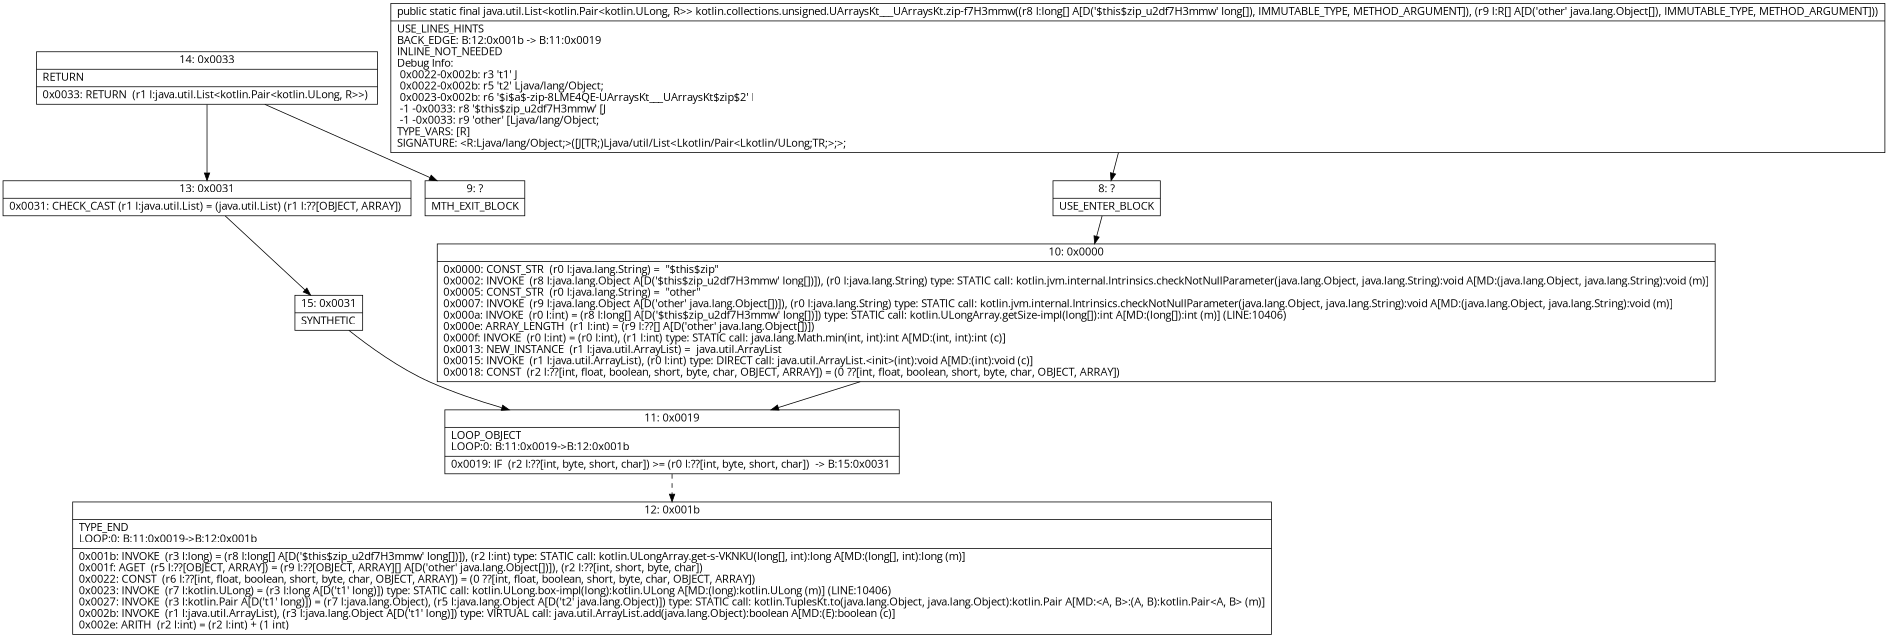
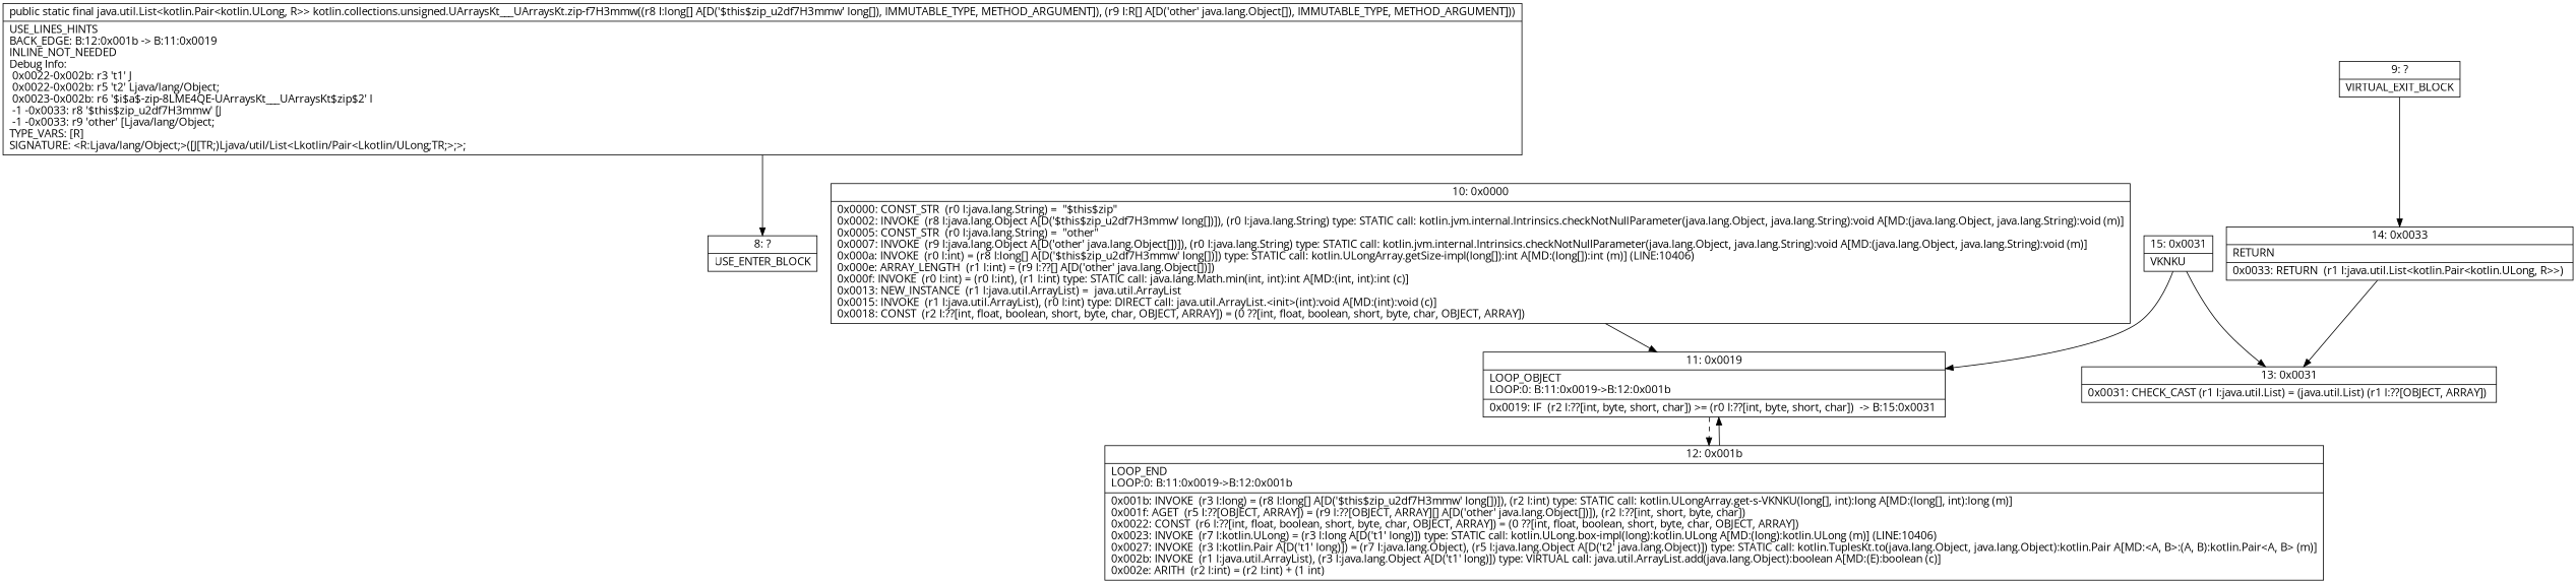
  digraph {
    fontname="Open Sans"
    node [fontname="Open Sans" shape=record]
    edge [fontname="Open Sans"]
    n1 [label="{8\:\ ?|USE_ENTER_BLOCK\l}"]
    n2 [label="{10\:\ 0x0000|0x0000: CONST_STR  (r0 I:java.lang.String) =  \"$this$zip\" \l0x0002: INVOKE  (r8 I:java.lang.Object A[D('$this$zip_u2df7H3mmw' long[])]), (r0 I:java.lang.String) type: STATIC call: kotlin.jvm.internal.Intrinsics.checkNotNullParameter(java.lang.Object, java.lang.String):void A[MD:(java.lang.Object, java.lang.String):void (m)]\l0x0005: CONST_STR  (r0 I:java.lang.String) =  \"other\" \l0x0007: INVOKE  (r9 I:java.lang.Object A[D('other' java.lang.Object[])]), (r0 I:java.lang.String) type: STATIC call: kotlin.jvm.internal.Intrinsics.checkNotNullParameter(java.lang.Object, java.lang.String):void A[MD:(java.lang.Object, java.lang.String):void (m)]\l0x000a: INVOKE  (r0 I:int) = (r8 I:long[] A[D('$this$zip_u2df7H3mmw' long[])]) type: STATIC call: kotlin.ULongArray.getSize\-impl(long[]):int A[MD:(long[]):int (m)] (LINE:10406)\l0x000e: ARRAY_LENGTH  (r1 I:int) = (r9 I:??[] A[D('other' java.lang.Object[])]) \l0x000f: INVOKE  (r0 I:int) = (r0 I:int), (r1 I:int) type: STATIC call: java.lang.Math.min(int, int):int A[MD:(int, int):int (c)]\l0x0013: NEW_INSTANCE  (r1 I:java.util.ArrayList) =  java.util.ArrayList \l0x0015: INVOKE  (r1 I:java.util.ArrayList), (r0 I:int) type: DIRECT call: java.util.ArrayList.\<init\>(int):void A[MD:(int):void (c)]\l0x0018: CONST  (r2 I:??[int, float, boolean, short, byte, char, OBJECT, ARRAY]) = (0 ??[int, float, boolean, short, byte, char, OBJECT, ARRAY]) \l}"]
    n3 [label="{11\:\ 0x0019|LOOP_OBJECT\lLOOP:0: B:11:0x0019\-\>B:12:0x001b\l|0x0019: IF  (r2 I:??[int, byte, short, char]) \>= (r0 I:??[int, byte, short, char])  \-\> B:15:0x0031 \l}"]
-   n4 [label="{12\:\ 0x001b|TYPE_END\lLOOP:0: B:11:0x0019\-\>B:12:0x001b\l|0x001b: INVOKE  (r3 I:long) = (r8 I:long[] A[D('$this$zip_u2df7H3mmw' long[])]), (r2 I:int) type: STATIC call: kotlin.ULongArray.get\-s\-VKNKU(long[], int):long A[MD:(long[], int):long (m)]\l0x001f: AGET  (r5 I:??[OBJECT, ARRAY]) = (r9 I:??[OBJECT, ARRAY][] A[D('other' java.lang.Object[])]), (r2 I:??[int, short, byte, char]) \l0x0022: CONST  (r6 I:??[int, float, boolean, short, byte, char, OBJECT, ARRAY]) = (0 ??[int, float, boolean, short, byte, char, OBJECT, ARRAY]) \l0x0023: INVOKE  (r7 I:kotlin.ULong) = (r3 I:long A[D('t1' long)]) type: STATIC call: kotlin.ULong.box\-impl(long):kotlin.ULong A[MD:(long):kotlin.ULong (m)] (LINE:10406)\l0x0027: INVOKE  (r3 I:kotlin.Pair A[D('t1' long)]) = (r7 I:java.lang.Object), (r5 I:java.lang.Object A[D('t2' java.lang.Object)]) type: STATIC call: kotlin.TuplesKt.to(java.lang.Object, java.lang.Object):kotlin.Pair A[MD:\<A, B\>:(A, B):kotlin.Pair\<A, B\> (m)]\l0x002b: INVOKE  (r1 I:java.util.ArrayList), (r3 I:java.lang.Object A[D('t1' long)]) type: VIRTUAL call: java.util.ArrayList.add(java.lang.Object):boolean A[MD:(E):boolean (c)]\l0x002e: ARITH  (r2 I:int) = (r2 I:int) + (1 int) \l}"]
-   n5 [label="{15\:\ 0x0031|SYNTHETIC\l}"]
+   n4 [label="{12\:\ 0x001b|LOOP_END\lLOOP:0: B:11:0x0019\-\>B:12:0x001b\l|0x001b: INVOKE  (r3 I:long) = (r8 I:long[] A[D('$this$zip_u2df7H3mmw' long[])]), (r2 I:int) type: STATIC call: kotlin.ULongArray.get\-s\-VKNKU(long[], int):long A[MD:(long[], int):long (m)]\l0x001f: AGET  (r5 I:??[OBJECT, ARRAY]) = (r9 I:??[OBJECT, ARRAY][] A[D('other' java.lang.Object[])]), (r2 I:??[int, short, byte, char]) \l0x0022: CONST  (r6 I:??[int, float, boolean, short, byte, char, OBJECT, ARRAY]) = (0 ??[int, float, boolean, short, byte, char, OBJECT, ARRAY]) \l0x0023: INVOKE  (r7 I:kotlin.ULong) = (r3 I:long A[D('t1' long)]) type: STATIC call: kotlin.ULong.box\-impl(long):kotlin.ULong A[MD:(long):kotlin.ULong (m)] (LINE:10406)\l0x0027: INVOKE  (r3 I:kotlin.Pair A[D('t1' long)]) = (r7 I:java.lang.Object), (r5 I:java.lang.Object A[D('t2' java.lang.Object)]) type: STATIC call: kotlin.TuplesKt.to(java.lang.Object, java.lang.Object):kotlin.Pair A[MD:\<A, B\>:(A, B):kotlin.Pair\<A, B\> (m)]\l0x002b: INVOKE  (r1 I:java.util.ArrayList), (r3 I:java.lang.Object A[D('t1' long)]) type: VIRTUAL call: java.util.ArrayList.add(java.lang.Object):boolean A[MD:(E):boolean (c)]\l0x002e: ARITH  (r2 I:int) = (r2 I:int) + (1 int) \l}"]
+   n5 [label="{15\:\ 0x0031|VKNKU\l}"]
    n6 [label="{13\:\ 0x0031|0x0031: CHECK_CAST (r1 I:java.util.List) = (java.util.List) (r1 I:??[OBJECT, ARRAY]) \l}"]
    n7 [label="{14\:\ 0x0033|RETURN\l|0x0033: RETURN  (r1 I:java.util.List\<kotlin.Pair\<kotlin.ULong, R\>\>) \l}"]
-   n8 [label="{9\:\ ?|MTH_EXIT_BLOCK\l}"]
+   n8 [label="{9\:\ ?|VIRTUAL_EXIT_BLOCK\l}"]
    n9 [label="{public static final java.util.List\<kotlin.Pair\<kotlin.ULong, R\>\> kotlin.collections.unsigned.UArraysKt___UArraysKt.zip\-f7H3mmw((r8 I:long[] A[D('$this$zip_u2df7H3mmw' long[]), IMMUTABLE_TYPE, METHOD_ARGUMENT]), (r9 I:R[] A[D('other' java.lang.Object[]), IMMUTABLE_TYPE, METHOD_ARGUMENT]))  | USE_LINES_HINTS\lBACK_EDGE: B:12:0x001b \-\> B:11:0x0019\lINLINE_NOT_NEEDED\lDebug Info:\l  0x0022\-0x002b: r3 't1' J\l  0x0022\-0x002b: r5 't2' Ljava\/lang\/Object;\l  0x0023\-0x002b: r6 '$i$a$\-zip\-8LME4QE\-UArraysKt___UArraysKt$zip$2' I\l  \-1 \-0x0033: r8 '$this$zip_u2df7H3mmw' [J\l  \-1 \-0x0033: r9 'other' [Ljava\/lang\/Object;\lTYPE_VARS: [R]\lSIGNATURE: \<R:Ljava\/lang\/Object;\>([J[TR;)Ljava\/util\/List\<Lkotlin\/Pair\<Lkotlin\/ULong;TR;\>;\>;\l}"]
-   n1 -> n2
    n2 -> n3
    n3 -> n4 [style=dashed]
+   n4 -> n3
    n5 -> n3
-   n6 -> n5
+   n5 -> n6
    n7 -> n6
-   n7 -> n8
+   n8 -> n7
    n9 -> n1
  }
